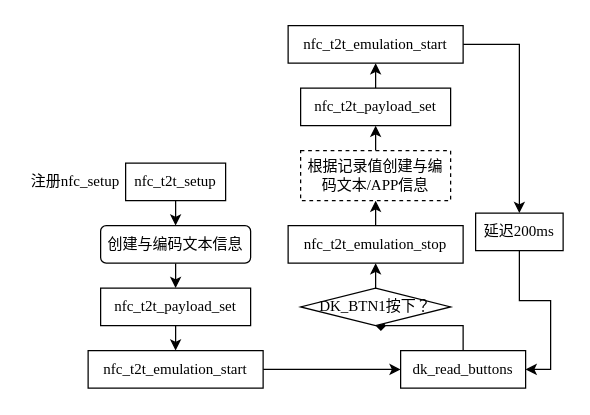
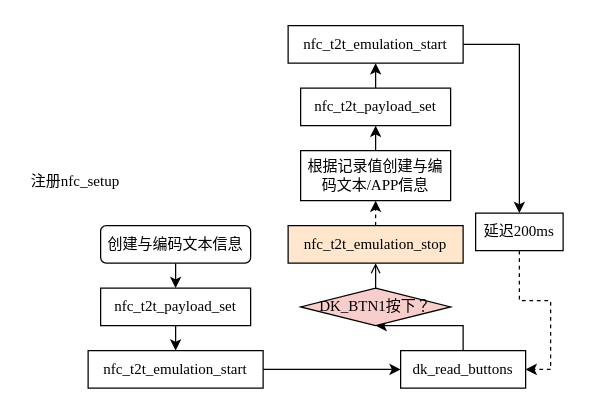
  <mxCell id="0" />
  <mxCell id="1" parent="0" />
- <mxCell id="2" style="edgeStyle=orthogonalEdgeStyle;rounded=0;orthogonalLoop=1;jettySize=auto;html=1;exitX=0.5;exitY=1;exitDx=0;exitDy=0;entryX=0.5;entryY=0;entryDx=0;entryDy=0;fontFamily=Times New Roman;" edge="1" parent="1" source="3" target="6"><mxGeometry relative="1" as="geometry" /></mxCell>
- <mxCell id="3" value="nfc_t2t_setup" style="rounded=0;whiteSpace=wrap;html=1;fontFamily=Times New Roman;" vertex="1" parent="1"><mxGeometry x="100" y="130" width="80" height="30" as="geometry" /></mxCell>
  <mxCell id="4" value="注册nfc_setup" style="text;html=1;strokeColor=none;fillColor=none;align=center;verticalAlign=middle;whiteSpace=wrap;rounded=0;fontFamily=Times New Roman;" vertex="1" parent="1"><mxGeometry x="20" y="130" width="80" height="30" as="geometry" /></mxCell>
  <mxCell id="5" style="edgeStyle=orthogonalEdgeStyle;rounded=0;orthogonalLoop=1;jettySize=auto;html=1;exitX=0.5;exitY=1;exitDx=0;exitDy=0;entryX=0.5;entryY=0;entryDx=0;entryDy=0;fontFamily=Times New Roman;" edge="1" parent="1" source="6" target="12"><mxGeometry relative="1" as="geometry" /></mxCell>
  <mxCell id="6" value="创建与编码文本信息" style="whiteSpace=wrap;html=1;fontFamily=Times New Roman;rounded=1;" vertex="1" parent="1"><mxGeometry x="80" y="180" width="120" height="30" as="geometry" /></mxCell>
- <mxCell id="7" style="edgeStyle=orthogonalEdgeStyle;rounded=0;orthogonalLoop=1;jettySize=auto;html=1;exitX=0.5;exitY=0;exitDx=0;exitDy=0;entryX=0.5;entryY=1;entryDx=0;entryDy=0;fontFamily=Times New Roman;endArrow=diamond;" edge="1" parent="1" source="8" target="10"><mxGeometry relative="1" as="geometry" /></mxCell>
+ <mxCell id="7" style="edgeStyle=orthogonalEdgeStyle;rounded=0;orthogonalLoop=1;jettySize=auto;html=1;exitX=0.5;exitY=0;exitDx=0;exitDy=0;entryX=0.5;entryY=1;entryDx=0;entryDy=0;fontFamily=Times New Roman;" edge="1" parent="1" source="8" target="10"><mxGeometry relative="1" as="geometry" /></mxCell>
  <mxCell id="8" value="dk_read_buttons" style="rounded=0;whiteSpace=wrap;html=1;fontFamily=Times New Roman;" vertex="1" parent="1"><mxGeometry x="320" y="280" width="100" height="30" as="geometry" /></mxCell>
- <mxCell id="9" style="edgeStyle=orthogonalEdgeStyle;rounded=0;orthogonalLoop=1;jettySize=auto;html=1;exitX=0.5;exitY=0;exitDx=0;exitDy=0;entryX=0.5;entryY=1;entryDx=0;entryDy=0;fontFamily=Times New Roman;" edge="1" parent="1" source="10" target="16"><mxGeometry relative="1" as="geometry" /></mxCell>
- <mxCell id="10" value="DK_BTN1按下？" style="rhombus;whiteSpace=wrap;html=1;fontFamily=Times New Roman;" vertex="1" parent="1"><mxGeometry x="240" y="230" width="120" height="30" as="geometry" /></mxCell>
+ <mxCell id="9" style="edgeStyle=orthogonalEdgeStyle;rounded=0;orthogonalLoop=1;jettySize=auto;html=1;exitX=0.5;exitY=0;exitDx=0;exitDy=0;entryX=0.5;entryY=1;entryDx=0;entryDy=0;fontFamily=Times New Roman;endArrow=open;" edge="1" parent="1" source="10" target="16"><mxGeometry relative="1" as="geometry" /></mxCell>
+ <mxCell id="10" value="DK_BTN1按下？" style="rhombus;whiteSpace=wrap;html=1;fontFamily=Times New Roman;fillColor=#f8cecc;" vertex="1" parent="1"><mxGeometry x="240" y="230" width="120" height="30" as="geometry" /></mxCell>
  <mxCell id="11" style="edgeStyle=orthogonalEdgeStyle;rounded=0;orthogonalLoop=1;jettySize=auto;html=1;exitX=0.5;exitY=1;exitDx=0;exitDy=0;entryX=0.5;entryY=0;entryDx=0;entryDy=0;fontFamily=Times New Roman;" edge="1" parent="1" source="12" target="14"><mxGeometry relative="1" as="geometry" /></mxCell>
  <mxCell id="12" value="nfc_t2t_payload_set" style="rounded=0;whiteSpace=wrap;html=1;fontFamily=Times New Roman;" vertex="1" parent="1"><mxGeometry x="80" y="230" width="120" height="30" as="geometry" /></mxCell>
  <mxCell id="13" style="edgeStyle=orthogonalEdgeStyle;rounded=0;orthogonalLoop=1;jettySize=auto;html=1;exitX=1;exitY=0.5;exitDx=0;exitDy=0;entryX=0;entryY=0.5;entryDx=0;entryDy=0;fontFamily=Times New Roman;" edge="1" parent="1" source="14" target="8"><mxGeometry relative="1" as="geometry" /></mxCell>
  <mxCell id="14" value="nfc_t2t_emulation_start" style="rounded=0;whiteSpace=wrap;html=1;fontFamily=Times New Roman;" vertex="1" parent="1"><mxGeometry x="70" y="280" width="140" height="30" as="geometry" /></mxCell>
- <mxCell id="15" style="edgeStyle=orthogonalEdgeStyle;rounded=0;orthogonalLoop=1;jettySize=auto;html=1;exitX=0.5;exitY=0;exitDx=0;exitDy=0;entryX=0.5;entryY=1;entryDx=0;entryDy=0;fontFamily=Times New Roman;" edge="1" parent="1" source="16" target="18"><mxGeometry relative="1" as="geometry" /></mxCell>
- <mxCell id="16" value="nfc_t2t_emulation_stop" style="rounded=0;whiteSpace=wrap;html=1;fontFamily=Times New Roman;" vertex="1" parent="1"><mxGeometry x="230" y="180" width="140" height="30" as="geometry" /></mxCell>
+ <mxCell id="15" style="edgeStyle=orthogonalEdgeStyle;rounded=0;orthogonalLoop=1;jettySize=auto;html=1;exitX=0.5;exitY=0;exitDx=0;exitDy=0;entryX=0.5;entryY=1;entryDx=0;entryDy=0;fontFamily=Times New Roman;dashed=1;" edge="1" parent="1" source="16" target="18"><mxGeometry relative="1" as="geometry" /></mxCell>
+ <mxCell id="16" value="nfc_t2t_emulation_stop" style="rounded=0;whiteSpace=wrap;html=1;fontFamily=Times New Roman;fillColor=#ffe6cc;" vertex="1" parent="1"><mxGeometry x="230" y="180" width="140" height="30" as="geometry" /></mxCell>
  <mxCell id="17" style="edgeStyle=orthogonalEdgeStyle;rounded=0;orthogonalLoop=1;jettySize=auto;html=1;exitX=0.5;exitY=0;exitDx=0;exitDy=0;entryX=0.5;entryY=1;entryDx=0;entryDy=0;fontFamily=Times New Roman;" edge="1" parent="1" source="18" target="20"><mxGeometry relative="1" as="geometry" /></mxCell>
- <mxCell id="18" value="根据记录值创建与编码文本/APP信息" style="rounded=0;whiteSpace=wrap;html=1;fontFamily=Times New Roman;dashed=1;" vertex="1" parent="1"><mxGeometry x="240" y="120" width="120" height="40" as="geometry" /></mxCell>
+ <mxCell id="18" value="根据记录值创建与编码文本/APP信息" style="rounded=0;whiteSpace=wrap;html=1;fontFamily=Times New Roman;" vertex="1" parent="1"><mxGeometry x="240" y="120" width="120" height="40" as="geometry" /></mxCell>
  <mxCell id="19" style="edgeStyle=orthogonalEdgeStyle;rounded=0;orthogonalLoop=1;jettySize=auto;html=1;exitX=0.5;exitY=0;exitDx=0;exitDy=0;entryX=0.5;entryY=1;entryDx=0;entryDy=0;fontFamily=Times New Roman;" edge="1" parent="1" source="20" target="22"><mxGeometry relative="1" as="geometry" /></mxCell>
  <mxCell id="20" value="nfc_t2t_payload_set" style="rounded=0;whiteSpace=wrap;html=1;fontFamily=Times New Roman;" vertex="1" parent="1"><mxGeometry x="240" y="70" width="120" height="30" as="geometry" /></mxCell>
  <mxCell id="21" style="edgeStyle=orthogonalEdgeStyle;rounded=0;orthogonalLoop=1;jettySize=auto;html=1;exitX=1;exitY=0.5;exitDx=0;exitDy=0;entryX=0.5;entryY=0;entryDx=0;entryDy=0;fontFamily=Times New Roman;" edge="1" parent="1" source="22" target="24"><mxGeometry relative="1" as="geometry" /></mxCell>
  <mxCell id="22" value="nfc_t2t_emulation_start" style="rounded=0;whiteSpace=wrap;html=1;fontFamily=Times New Roman;" vertex="1" parent="1"><mxGeometry x="230" y="20" width="140" height="30" as="geometry" /></mxCell>
- <mxCell id="23" style="edgeStyle=orthogonalEdgeStyle;rounded=0;orthogonalLoop=1;jettySize=auto;html=1;exitX=0.5;exitY=1;exitDx=0;exitDy=0;entryX=1;entryY=0.5;entryDx=0;entryDy=0;fontFamily=Times New Roman;" edge="1" parent="1" source="24" target="8"><mxGeometry relative="1" as="geometry" /></mxCell>
+ <mxCell id="23" style="edgeStyle=orthogonalEdgeStyle;rounded=0;orthogonalLoop=1;jettySize=auto;html=1;exitX=0.5;exitY=1;exitDx=0;exitDy=0;entryX=1;entryY=0.5;entryDx=0;entryDy=0;fontFamily=Times New Roman;dashed=1;" edge="1" parent="1" source="24" target="8"><mxGeometry relative="1" as="geometry" /></mxCell>
  <mxCell id="24" value="延迟200ms" style="rounded=0;whiteSpace=wrap;html=1;fontFamily=Times New Roman;" vertex="1" parent="1"><mxGeometry x="380" y="170" width="70" height="30" as="geometry" /></mxCell>
